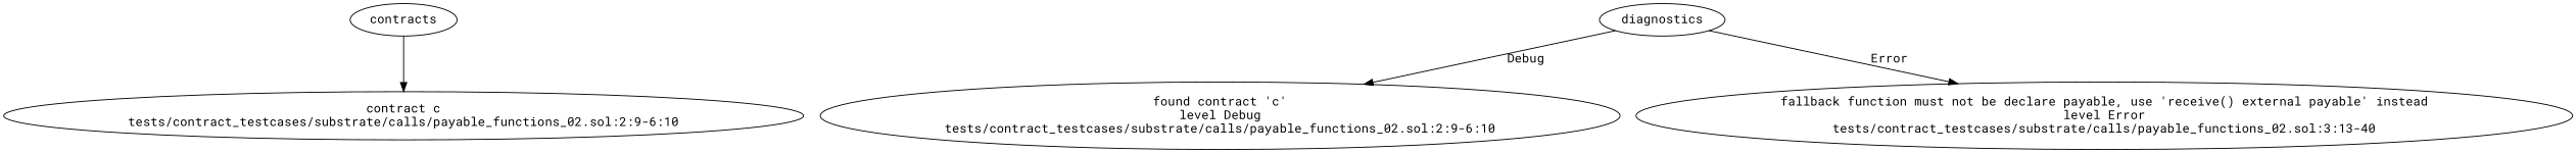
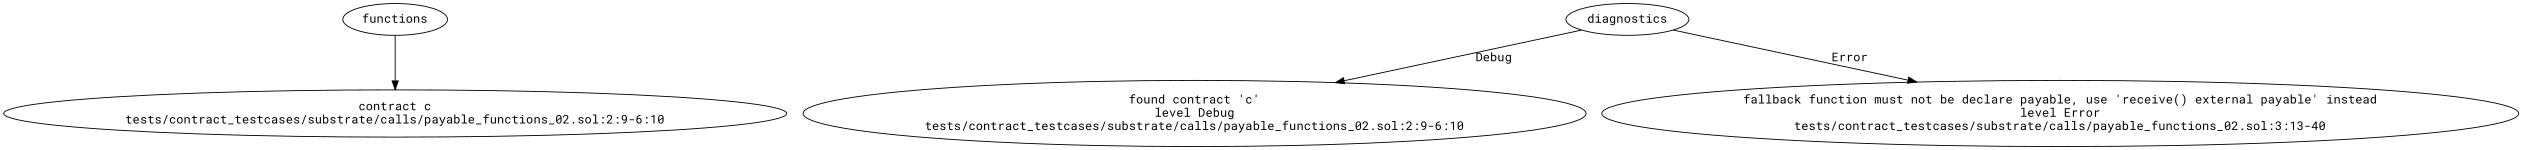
  strict digraph {
    fontname="Roboto Mono"
    node [fontname="Roboto Mono"]
    edge [fontname="Roboto Mono"]
    n1 [label="contract c\ntests/contract_testcases/substrate/calls/payable_functions_02.sol:2:9-6:10"]
    n2 [label="found contract 'c'\nlevel Debug\ntests/contract_testcases/substrate/calls/payable_functions_02.sol:2:9-6:10"]
    n3 [label="fallback function must not be declare payable, use 'receive() external payable' instead\nlevel Error\ntests/contract_testcases/substrate/calls/payable_functions_02.sol:3:13-40"]
-   contracts
+   contracts [label=functions]
    diagnostics
    contracts -> n1
    diagnostics -> n2 [label=Debug]
    diagnostics -> n3 [label=Error]
  }
